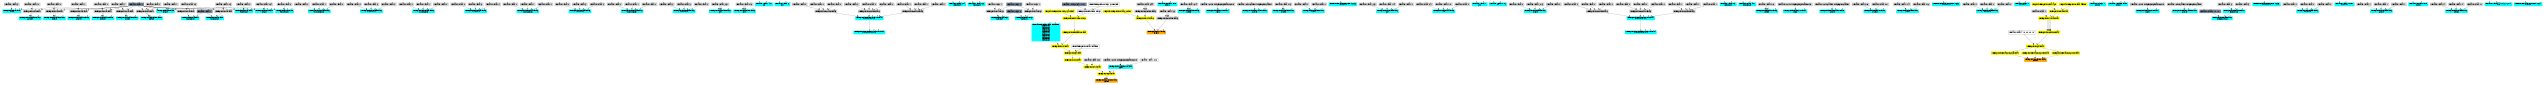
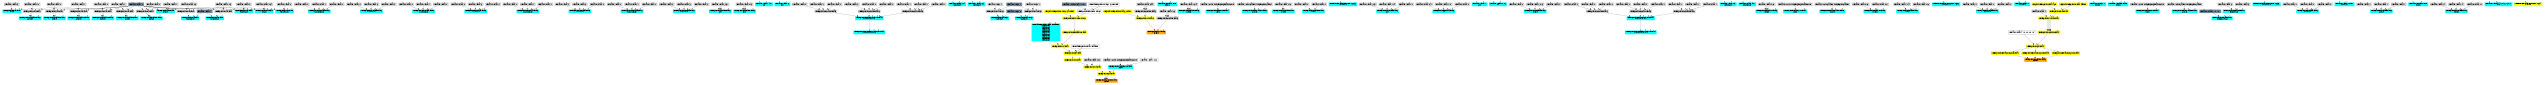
  digraph {
    node [color=lightgray shape=box style=filled]
    edge [headlabel=0]
    n1 [color=cyan label="VFXExpressionMax Float\nRate_a"]
    n2 [label="VFXValue`1 Float (3)"]
    n3 [color=lightslategray label="VFXValue`1 Float (0)"]
    n4 [label="VFXExpressionMax Float"]
    n5 [label="VFXExpressionMax Float"]
    n6 [label="VFXExpressionMax Float"]
    n7 [label="VFXExpressionMax Float"]
    n8 [label="VFXExpressionMax Float"]
    n9 [label="VFXExpressionMax Float"]
    n10 [color=cyan label="VFXExpressionMax Float\nDrag_a"]
    n11 [label="VFXExpressionMax Float"]
    n12 [color=cyan label="VFXExpressionMax Float\nlacunarity_a"]
    n13 [color=cyan label="VFXExpressionMax Float\nDrag_b"]
    n14 [label="VFXExpressionMax Float"]
    n15 [color=cyan label="VFXExpressionMax Float\nlacunarity_b"]
    n16 [color=cyan label="VFXExpressionCombine Float2\nCount_a"]
    n17 [color=cyan label="VFXExpressionCombine Float2\nDelay_a"]
    n18 [color=cyan label="VFXExpressionCombine Float2\nCount_a"]
    n19 [color=cyan label="VFXExpressionCombine Float2\nDelay_a"]
    n20 [color=cyan label="VFXExpressionCombine Float2\nCount_a"]
    n21 [color=cyan label="VFXExpressionCombine Float2\nDelay_a"]
    n22 [color=cyan label="VFXExpressionMin Float\nroughness_a"]
    n23 [color=cyan label="VFXExpressionMin Float\nroughness_b"]
    n24 [label="VFXValue`1 Float (10)"]
    n25 [label="VFXValue`1 Float (0)"]
    n26 [label="VFXValue`1 Float (1)"]
    n27 [label="VFXValue`1 Float (0)"]
    n28 [label="VFXValue`1 Float (1)"]
    n29 [label="VFXValue`1 Float (0)"]
    n30 [color=cyan label="VFXExpressionCombine Float3\nbounds_center"]
    n31 [label="VFXValue`1 Float (0)"]
    n32 [label="VFXValue`1 Float (1)"]
    n33 [label="VFXValue`1 Float (0)"]
    n34 [color=cyan label="VFXExpressionCombine Float3\nbounds_size"]
    n35 [label="VFXValue`1 Float (2)"]
    n36 [label="VFXValue`1 Float (3)"]
    n37 [label="VFXValue`1 Float (2)"]
    n38 [color=cyan label="VFXExpressionCombine Float3\nbounds_center"]
    n39 [label="VFXValue`1 Float (0)"]
    n40 [label="VFXValue`1 Float (1)"]
    n41 [label="VFXValue`1 Float (0)"]
    n42 [color=cyan label="VFXExpressionCombine Float3\nbounds_size"]
    n43 [label="VFXValue`1 Float (2)"]
    n44 [label="VFXValue`1 Float (3)"]
    n45 [label="VFXValue`1 Float (2)"]
    n46 [color=cyan label="VFXExpressionCombine Float3\nbounds_center"]
    n47 [label="VFXValue`1 Float (0)"]
    n48 [label="VFXValue`1 Float (1)"]
    n49 [label="VFXValue`1 Float (0)"]
    n50 [color=cyan label="VFXExpressionCombine Float3\nbounds_size"]
    n51 [label="VFXValue`1 Float (2)"]
    n52 [label="VFXValue`1 Float (3)"]
    n53 [label="VFXValue`1 Float (2)"]
    n54 [color=cyan label="VFXExpressionCombine Float3\nbounds_center"]
    n55 [label="VFXValue`1 Float (0)"]
    n56 [label="VFXValue`1 Float (1)"]
    n57 [label="VFXValue`1 Float (0)"]
    n58 [color=cyan label="VFXExpressionCombine Float3\nbounds_size"]
    n59 [label="VFXValue`1 Float (2)"]
    n60 [label="VFXValue`1 Float (3)"]
    n61 [label="VFXValue`1 Float (2)"]
    n62 [color=cyan label="VFXExpressionCombine Float3\nA_a"]
    n63 [label="VFXValue`1 Float (-0.51)"]
    n64 [color=cyan label="VFXExpressionCombine Float3\nB_a"]
    n65 [label="VFXValue`1 Float (0.48)"]
    n66 [color=cyan label="VFXValue`1 Float (4.01)\nA_b"]
    n67 [color=cyan label="VFXValue`1 Float (6)\nB_b"]
    n68 [color=cyan label="VFXExpressionInverseTRSMatrix Matrix4x4\nInvFieldTransform_a"]
    n69 [color=cyan label="VFXExpressionTRSToMatrix Matrix4x4\nFieldTransform_a"]
    n70 [label="VFXExpressionCombine Float3"]
    n71 [label="VFXValue`1 Float (0)"]
    n72 [label="VFXValue`1 Float (0)"]
    n73 [label="VFXValue`1 Float (0)"]
    n74 [label="VFXExpressionCombine Float3"]
    n75 [label="VFXValue`1 Float (0)"]
    n76 [label="VFXValue`1 Float (0)"]
    n77 [label="VFXValue`1 Float (0)"]
    n78 [label="VFXExpressionCombine Float3"]
    n79 [label="VFXValue`1 Float (1)"]
    n80 [label="VFXValue`1 Float (1)"]
    n81 [label="VFXValue`1 Float (1)"]
    n82 [color=cyan label="VFXValue`1 Float (3.04)\nIntensity_a"]
    n83 [label="VFXValue`1 Float (1)"]
    n84 [color=cyan label="VFXValue`1 Float (7.63)\nfrequency_a"]
    n85 [color=cyan label="VFXExpressionMin Int32\noctaves_a"]
    n86 [label="VFXExpressionMax Int32"]
    n87 [label="VFXValue`1 Int32 (1)"]
    n88 [color=lightslategray label="VFXValue`1 Int32 (1)"]
    n89 [label="VFXExpressionMax Int32"]
    n90 [color=cyan label="VFXExpressionMin Int32\noctaves_b"]
    n91 [color=lightslategray label="VFXValue`1 Int32 (8)"]
    n92 [label="VFXValue`1 Float (0.5)"]
    n93 [color=lightslategray label="VFXValue`1 Float (1)"]
    n94 [label="VFXValue`1 Float (2)"]
    n95 [color=cyan label="VFXBuiltInExpression Float (DeltaTime)\ndeltaTime_a\ndeltaTime_b\ndeltaTime_d\ndeltaTime_e\ndeltaTime_a\ndeltaTime_b\ndeltaTime_c\ndeltaTime_d\ndeltaTime_b\ndeltaTime_d\ndeltaTime_d"]
    n96 [color=yellow label="VFXExpressionMul Float"]
    n97 [color=yellow label="VFXExpressionAdd Float"]
    n98 [color=orange label="VFXExpressionMul Float3\nForce_b"]
    n99 [color=yellow label="VFXExpressionMul Float3"]
    n100 [color=yellow label="VFXAttributeExpression Float3 (position)"]
    n101 [label="VFXExpressionCombine Float3"]
    n102 [label="VFXValue`1 Float (-0.99)"]
    n103 [label="VFXExpressionCombine Float3"]
    n104 [label="VFXValue`1 Float (3.3)"]
    n105 [color=cyan label="VFXValue`1 Boolean (True)\nAlive_c"]
    n106 [color=cyan label="VFXExpressionCombine Float3\nScale_b"]
    n107 [label="VFXValue`1 Float (16.19)"]
    n108 [color=cyan label="VFXExpressionBakeCurve Float4\nSize_c"]
    n109 [label="VFXValue`1 Curve (UnityEngine.AnimationCurve)"]
    n110 [color=cyan label="VFXExpressionBakeGradient Float2\nColor_d"]
    n111 [label="VFXValue`1 ColorGradient (UnityEngine.Gradient)"]
    n112 [color=cyan label="VFXExpressionCombine Float2\nuvScale"]
    n113 [label="VFXValue`1 Float (0.13)"]
    n114 [color=cyan label="VFXExpressionCombine Float2\nuvBias"]
    n115 [label="VFXValue`1 Float (0)"]
    n116 [label="VFXValue`1 Float (0)"]
    n117 [color=cyan label="VFXTexture2DValue Texture2D (26656)\nmainTexture"]
    n118 [color=cyan label="VFXExpressionCombine Float3\nA_a"]
    n119 [label="VFXValue`1 Float (-0.51)"]
    n120 [label="VFXValue`1 Float (1.19)"]
    n121 [label="VFXValue`1 Float (0)"]
    n122 [color=cyan label="VFXExpressionCombine Float3\nB_a"]
    n123 [label="VFXValue`1 Float (0.47)"]
    n124 [label="VFXValue`1 Float (1.01)"]
    n125 [label="VFXValue`1 Float (0)"]
    n126 [color=cyan label="VFXValue`1 Float (1)\nA_b"]
    n127 [color=cyan label="VFXValue`1 Float (2.06)\nB_b"]
    n128 [color=cyan label="VFXExpressionCombine Float3\nForce_a"]
    n129 [label="VFXValue`1 Float (0)"]
    n130 [label="VFXValue`1 Float (-0.75)"]
    n131 [label="VFXValue`1 Float (0)"]
    n132 [color=cyan label="VFXExpressionInverseTRSMatrix Matrix4x4\nInvFieldTransform_b"]
    n133 [color=cyan label="VFXExpressionTRSToMatrix Matrix4x4\nFieldTransform_b"]
    n134 [label="VFXExpressionCombine Float3"]
    n135 [label="VFXValue`1 Float (0)"]
    n136 [label="VFXValue`1 Float (0)"]
    n137 [label="VFXValue`1 Float (0)"]
    n138 [label="VFXExpressionCombine Float3"]
    n139 [label="VFXValue`1 Float (0)"]
    n140 [label="VFXValue`1 Float (0)"]
    n141 [label="VFXValue`1 Float (0)"]
    n142 [label="VFXExpressionCombine Float3"]
    n143 [label="VFXValue`1 Float (1)"]
    n144 [label="VFXValue`1 Float (1)"]
    n145 [label="VFXValue`1 Float (1)"]
    n146 [color=cyan label="VFXValue`1 Float (0.5)\nIntensity_b"]
    n147 [label="VFXValue`1 Float (0.34)"]
    n148 [color=cyan label="VFXValue`1 Float (9.27)\nfrequency_b"]
    n149 [label="VFXValue`1 Int32 (1)"]
    n150 [label="VFXValue`1 Float (0.5)"]
    n151 [label="VFXValue`1 Float (2)"]
    n152 [color=cyan label="VFXExpressionCombine Float3\nScale_b"]
    n153 [label="VFXValue`1 Float (0.81)"]
    n154 [color=cyan label="VFXExpressionBakeCurve Float4\nSize_c"]
    n155 [label="VFXValue`1 Curve (UnityEngine.AnimationCurve)"]
    n156 [color=cyan label="VFXExpressionBakeGradient Float2\nColor_d"]
    n157 [label="VFXValue`1 ColorGradient (UnityEngine.Gradient)"]
    n158 [color=cyan label="VFXExpressionCombine Float2\nuvScale"]
    n159 [label="VFXValue`1 Float (0.08)"]
    n160 [label="VFXValue`1 Float (0.07)"]
    n161 [color=cyan label="VFXExpressionCombine Float2\nuvBias"]
    n162 [label="VFXValue`1 Float (0.44)"]
    n163 [label="VFXValue`1 Float (0.18)"]
    n164 [color=cyan label="VFXTexture2DValue Texture2D (26656)\nmainTexture"]
    n165 [color=cyan label="VFXExpressionCombine Float3\nPosition_a"]
    n166 [label="VFXValue`1 Float (0)"]
    n167 [label="VFXValue`1 Float (0)"]
    n168 [label="VFXValue`1 Float (0)"]
    n169 [color=cyan label="VFXValue`1 Float (0)\nMainTex_b"]
    n170 [color=orange label="VFXExpressionCombine Float3\nColor_a"]
    n171 [color=yellow label="VFXExpressionExtractComponent Float"]
    n172 [color=yellow label="VFXExpressionAdd Float4"]
    n173 [color=yellow label="VFXExpressionExtractComponent Float"]
    n174 [color=yellow label="VFXExpressionExtractComponent Float"]
    n175 [label="VFXValue`1 Float4 ((1.0, 0.0, 0.0, 1.0))" color="" style=""]
    n176 [color=yellow label="VFXExpressionCombine Float4"]
    n177 [color=yellow label="VFXExpressionSubtract Float"]
    n178 [label="VFXValue`1 Float (1)"]
    n179 [color=yellow label="VFXExpressionDivide Float"]
    n180 [color=yellow label="VFXAttributeExpression Float (age)"]
    n181 [color=yellow label="VFXAttributeExpression Float (lifetime)"]
    n182 [color=cyan label="VFXValue`1 Uint32 (1)\ncount_b"]
    n183 [color=cyan label="VFXValue`1 Boolean (False)\nAlive_c"]
    n184 [color=cyan label="VFXExpressionBakeCurve Float4\nSize_b"]
    n185 [label="VFXValue`1 Curve (UnityEngine.AnimationCurve)"]
    n186 [color=cyan label="VFXExpressionBakeGradient Float2\nColor_c"]
    n187 [label="VFXValue`1 ColorGradient (UnityEngine.Gradient)"]
    n188 [color=cyan label="VFXExpressionCombine Float2\nflipBookSize"]
    n189 [color=cyan label="VFXExpressionDivide Float2\ninvFlipBookSize"]
    n190 [label="VFXValue`1 Float (3)"]
    n191 [label="VFXValue`1 Float (5)"]
    n192 [color=lightslategray label="VFXValue`1 Float2 ((1.0, 1.0))"]
    n193 [color=cyan label="VFXTexture2DValue Texture2D (26658)\nmainTexture"]
    n194 [color=cyan label="VFXExpressionCombine Float3\nPosition_a"]
    n195 [label="VFXValue`1 Float (0)"]
    n196 [label="VFXValue`1 Float (0)"]
    n197 [label="VFXValue`1 Float (0)"]
    n198 [color=cyan label="VFXValue`1 Float (100000)\nLifetime_b"]
    n199 [color=cyan label="VFXExpressionCombine Float3\nColor_a"]
    n200 [label="VFXValue`1 Float (1)"]
    n201 [label="VFXValue`1 Float (1)"]
    n202 [label="VFXValue`1 Float (1)"]
    n203 [color=cyan label="VFXValue`1 Boolean (True)\nAlive_b"]
    n204 [color=cyan label="VFXExpressionCombine Float3\nScale_c"]
    n205 [label="VFXValue`1 Float (14)"]
    n206 [label="VFXValue`1 Float (14)"]
    n207 [label="VFXValue`1 Float (10)"]
    n208 [color=orange label="VFXExpressionCombine Float3\nScale_b"]
    n209 [color=yellow label="VFXExpressionAdd Float"]
    n210 [color=cyan label="VFXExpressionSampleCurve Float\nAlpha"]
    n211 [label="VFXValue`1 Curve (UnityEngine.AnimationCurve)"]
    n212 [label="VFXValue`1 Float (-0.03)" color="" style=""]
    n213 [color=yellow label="VFXExpressionMul Float"]
    n214 [label="VFXValue`1 Float (0.02)"]
    n215 [color=yellow label="VFXExpressionSin Float"]
    n216 [label="VFXBuiltInExpression Float (TotalTime)" color="" style=""]
    n217 [color=yellow label="VFXExpressionFixedRandom Float"]
    n218 [color=yellow label="VFXExpressionBitwiseXor Uint32"]
    n219 [color=yellow label="VFXAttributeExpression Uint32 (particleId)"]
    n220 [label="VFXExpressionBitwiseXor Uint32" color="" style=""]
    n221 [color=lightslategray label="VFXValue`1 Uint32 (3291711721)"]
    n222 [label="VFXBuiltInExpression Uint32 (SystemSeed)" color="" style=""]
    n223 [color=cyan label="VFXValue`1 Float4 ((4.0, 2.5, 1.6, 0.0))\n_Rate"]
-   n224 [color=cyan label="VFXTexture2DValue Texture2D (26734)\n_MainTex"]
+   n224 [color=cyan label="VFXTexture2DValue Texture2D (26734)\n_MainTex" fillcolor=yellow]
    n2 -> n1
    n3 -> n1 [headlabel=1]
    n3 -> n4 [headlabel=1]
    n3 -> n5 [headlabel=1]
    n3 -> n6 [headlabel=1]
    n3 -> n7 [headlabel=1]
    n3 -> n8 [headlabel=1]
    n3 -> n9 [headlabel=1]
    n3 -> n10 [headlabel=1]
    n3 -> n11 [headlabel=1]
    n3 -> n12 [headlabel=1]
    n3 -> n13 [headlabel=1]
    n3 -> n14 [headlabel=1]
    n3 -> n15 [headlabel=1]
    n4 -> n16
    n4 -> n16 [headlabel=1]
    n5 -> n17
    n5 -> n17 [headlabel=1]
    n6 -> n18
    n6 -> n18 [headlabel=1]
    n7 -> n19
    n7 -> n19 [headlabel=1]
    n8 -> n20
    n8 -> n20 [headlabel=1]
    n9 -> n21
    n9 -> n21 [headlabel=1]
    n11 -> n22
    n14 -> n23
    n24 -> n4
    n25 -> n5
    n26 -> n6
    n27 -> n7
    n28 -> n8
    n29 -> n9
    n31 -> n30
    n32 -> n30 [headlabel=1]
    n33 -> n30 [headlabel=2]
    n35 -> n34
    n36 -> n34 [headlabel=1]
    n37 -> n34 [headlabel=2]
    n39 -> n38
    n40 -> n38 [headlabel=1]
    n41 -> n38 [headlabel=2]
    n43 -> n42
    n44 -> n42 [headlabel=1]
    n45 -> n42 [headlabel=2]
    n47 -> n46
    n48 -> n46 [headlabel=1]
    n49 -> n46 [headlabel=2]
    n51 -> n50
    n52 -> n50 [headlabel=1]
    n53 -> n50 [headlabel=2]
    n55 -> n54
    n56 -> n54 [headlabel=1]
    n57 -> n54 [headlabel=2]
    n59 -> n58
    n60 -> n58 [headlabel=1]
    n61 -> n58 [headlabel=2]
    n63 -> n62
    n63 -> n62 [headlabel=1]
    n63 -> n62 [headlabel=2]
    n65 -> n64
    n65 -> n64 [headlabel=1]
    n65 -> n64 [headlabel=2]
    n69 -> n68 [headlabel=""]
    n70 -> n69
    n71 -> n70
    n72 -> n70 [headlabel=1]
    n73 -> n70 [headlabel=2]
    n74 -> n69 [headlabel=1]
    n75 -> n74
    n76 -> n74 [headlabel=1]
    n77 -> n74 [headlabel=2]
    n78 -> n69 [headlabel=2]
    n79 -> n78
    n80 -> n78 [headlabel=1]
    n81 -> n78 [headlabel=2]
    n83 -> n10
    n86 -> n85
    n87 -> n86
    n88 -> n86 [headlabel=1]
    n88 -> n89 [headlabel=1]
    n89 -> n90
    n91 -> n85 [headlabel=1]
    n91 -> n90 [headlabel=1]
    n92 -> n11
    n93 -> n22 [headlabel=1]
    n93 -> n23 [headlabel=1]
    n94 -> n12
    n95 -> n96
    n96 -> n97 [headlabel=1]
    n97 -> n215 [headlabel=""]
    n99 -> n98
    n100 -> n99
    n101 -> n99 [headlabel=1]
    n102 -> n101
    n102 -> n101 [headlabel=1]
    n102 -> n101 [headlabel=2]
    n103 -> n98 [headlabel=1]
    n104 -> n103
    n104 -> n103 [headlabel=1]
    n104 -> n103 [headlabel=2]
    n107 -> n106
    n107 -> n106 [headlabel=1]
    n107 -> n106 [headlabel=2]
    n109 -> n108 [headlabel=""]
    n111 -> n110 [headlabel=""]
    n113 -> n112
    n113 -> n112 [headlabel=1]
    n115 -> n114
    n116 -> n114 [headlabel=1]
    n119 -> n118
    n120 -> n118 [headlabel=1]
    n121 -> n118 [headlabel=2]
    n123 -> n122
    n124 -> n122 [headlabel=1]
    n125 -> n122 [headlabel=2]
    n129 -> n128
    n130 -> n128 [headlabel=1]
    n131 -> n128 [headlabel=2]
    n133 -> n132 [headlabel=""]
    n134 -> n133
    n135 -> n134
    n136 -> n134 [headlabel=1]
    n137 -> n134 [headlabel=2]
    n138 -> n133 [headlabel=1]
    n139 -> n138
    n140 -> n138 [headlabel=1]
    n141 -> n138 [headlabel=2]
    n142 -> n133 [headlabel=2]
    n143 -> n142
    n144 -> n142 [headlabel=1]
    n145 -> n142 [headlabel=2]
    n147 -> n13
    n149 -> n89
    n150 -> n14
    n151 -> n15
    n153 -> n152
    n153 -> n152 [headlabel=1]
    n153 -> n152 [headlabel=2]
    n155 -> n154 [headlabel=""]
    n157 -> n156 [headlabel=""]
    n159 -> n158
    n160 -> n158 [headlabel=1]
    n162 -> n161
    n163 -> n161 [headlabel=1]
    n166 -> n165
    n167 -> n165 [headlabel=1]
    n168 -> n165 [headlabel=2]
    n171 -> n170
    n172 -> n171 [headlabel=""]
    n172 -> n173 [headlabel=""]
    n172 -> n174 [headlabel=""]
    n173 -> n170 [headlabel=1]
    n174 -> n170 [headlabel=2]
    n175 -> n172
    n176 -> n172 [headlabel=1]
    n177 -> n176
    n177 -> n176 [headlabel=1]
    n177 -> n176 [headlabel=2]
    n177 -> n176 [headlabel=3]
    n178 -> n177
    n179 -> n177 [headlabel=1]
    n180 -> n179
    n181 -> n179 [headlabel=1]
    n185 -> n184 [headlabel=""]
    n187 -> n186 [headlabel=""]
    n188 -> n189 [headlabel=1]
    n190 -> n188
    n191 -> n188 [headlabel=1]
    n192 -> n189
    n195 -> n194
    n196 -> n194 [headlabel=1]
    n197 -> n194 [headlabel=2]
    n200 -> n199
    n201 -> n199 [headlabel=1]
    n202 -> n199 [headlabel=2]
    n205 -> n204
    n206 -> n204 [headlabel=1]
    n207 -> n204 [headlabel=2]
    n209 -> n208
    n209 -> n208 [headlabel=1]
    n209 -> n208 [headlabel=2]
    n210 -> n209
    n211 -> n210
    n212 -> n210 [headlabel=1]
    n213 -> n209 [headlabel=1]
    n214 -> n213
    n215 -> n213 [headlabel=1]
    n216 -> n97
    n217 -> n96 [headlabel=1]
    n218 -> n217 [headlabel=""]
    n219 -> n218
    n220 -> n218 [headlabel=1]
    n221 -> n220
    n222 -> n220 [headlabel=1]
  }
